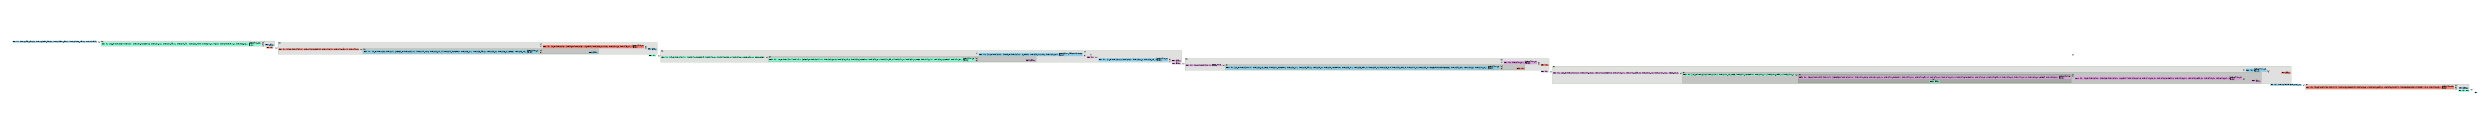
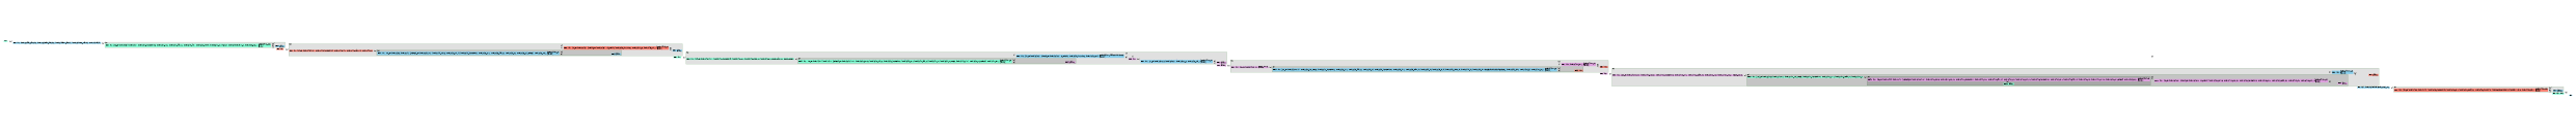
  digraph {
    rankdir=LR
    node [color=red fillcolor=skyblue shape=record style=filled]
    edge [arrowhead=odot color=black constraint=true headport=n style=solid tailport=s weight=10]
    n1 [fillcolor=salmon label="{ FREQ:10 |\<bb\ 35\>:\l|#\ i_193\ =\ PHI\ \<[corr_ref.c\ :\ 97:2]\ i_30(36),\ [corr_ref.c\ :\ 97:12]\ 0(34)\>\l|[corr_ref.c\ :\ 98:28]\ _25\ =\ (long\ unsigned\ int)\ i_193;\l|[corr_ref.c\ :\ 98:28]\ _26\ =\ _25\ *\ 8;\l|[corr_ref.c\ :\ 98:28]\ _27\ =\ symmat_9\ +\ _26;\l|[corr_ref.c\ :\ 98:29]\ _28\ =\ [corr_ref.c\ :\ 98]\ *_27;\l|[/usr/include/x86_64-linux-gnu/bits/stdio2.h\ :\ 104:72]\ __printf_chk\ (1,\ \"%.15f,\",\ _28);\l|[corr_ref.c\ :\ 97:2]\ i_30\ =\ i_193\ +\ 1;\l|[corr_ref.c\ :\ 97:2]\ if\ (i_30\ !=\ 65536)\l\ \ goto\ \<bb\ 36\>;\lelse\l\ \ goto\ \<bb\ 37\>;\l}"]
    n2 [label="{ FREQ:10 |\<bb\ 36\>:\lgoto\ \<bb\ 35\>;\l}"]
    n3 [fillcolor=plum label="{ FREQ:9900 |\<bb\ 28\>:\l|#\ i_205\ =\ PHI\ \<[corr_ref.c\ :\ 70:6]\ i_129(29),\ [corr_ref.c\ :\ 70:16]\ 0(27)\>\l|#\ prephitmp_399\ =\ PHI\ \<[corr_ref.c\ :\ 72:56]\ _128(29),\ 0.0(27)\>\l|[corr_ref.c\ :\ 72:34]\ _116\ =\ i_205\ *\ 256;\l|[corr_ref.c\ :\ 72:36]\ _117\ =\ j1_203\ +\ _116;\l|[corr_ref.c\ :\ 72:39]\ _118\ =\ (long\ unsigned\ int)\ _117;\l|[corr_ref.c\ :\ 72:39]\ _119\ =\ _118\ *\ 8;\l|[corr_ref.c\ :\ 72:39]\ _120\ =\ data_7\ +\ _119;\l|[corr_ref.c\ :\ 72:39]\ _121\ =\ *_120;\l|[corr_ref.c\ :\ 72:51]\ _122\ =\ j1_204\ +\ _116;\l|[corr_ref.c\ :\ 72:54]\ _123\ =\ (long\ unsigned\ int)\ _122;\l|[corr_ref.c\ :\ 72:54]\ _124\ =\ _123\ *\ 8;\l|[corr_ref.c\ :\ 72:54]\ _125\ =\ data_7\ +\ _124;\l|[corr_ref.c\ :\ 72:54]\ _126\ =\ *_125;\l|[corr_ref.c\ :\ 72:41]\ _127\ =\ _121\ *\ _126;\l|[corr_ref.c\ :\ 72:56]\ _128\ =\ _127\ +\ prephitmp_399;\l|[corr_ref.c\ :\ 70:6]\ i_129\ =\ i_205\ +\ 1;\l|[corr_ref.c\ :\ 70:6]\ if\ (i_129\ !=\ 256)\l\ \ goto\ \<bb\ 29\>;\lelse\l\ \ goto\ \<bb\ 30\>;\l}"]
    n4 [color=purple fillcolor=aquamarine label="{ FREQ:9800 |\<bb\ 29\>:\lgoto\ \<bb\ 28\>;\l}"]
    n5 [fillcolor=aquamarine label="{ FREQ:100 |\<bb\ 27\>:\l|#\ j1_204\ =\ PHI\ \<[corr_ref.c\ :\ 66:3]\ j1_136(31),\ [corr_ref.c\ :\ 66:17]\ j1_107(26)\>\l|[corr_ref.c\ :\ 68:17]\ _110\ =\ j1_204\ +\ pretmp_398;\l|[corr_ref.c\ :\ 68:20]\ _111\ =\ (long\ unsigned\ int)\ _110;\l|[corr_ref.c\ :\ 68:20]\ _112\ =\ _111\ *\ 8;\l|[corr_ref.c\ :\ 68:20]\ _113\ =\ symmat_9\ +\ _112;\l|[corr_ref.c\ :\ 68:28]\ *_113\ =\ 0.0;\l}"]
    n6 [color=purple fillcolor=plum label="{ FREQ:100 |\<bb\ 30\>:\l|#\ _406\ =\ PHI\ \<[corr_ref.c\ :\ 72:56]\ _128(28)\>\l|#\ D__lsm.2_404\ =\ PHI\ \<[corr_ref.c\ :\ 72:56]\ _128(28)\>\l|*_113\ =\ D__lsm.2_404;\l|[corr_ref.c\ :\ 75:15]\ _130\ =\ j1_204\ *\ 256;\l|[corr_ref.c\ :\ 75:17]\ _131\ =\ j1_203\ +\ _130;\l|[corr_ref.c\ :\ 75:20]\ _132\ =\ (long\ unsigned\ int)\ _131;\l|[corr_ref.c\ :\ 75:20]\ _133\ =\ _132\ *\ 8;\l|[corr_ref.c\ :\ 75:20]\ _134\ =\ symmat_9\ +\ _133;\l|[corr_ref.c\ :\ 75:39]\ *_134\ =\ _406;\l|[corr_ref.c\ :\ 66:3]\ j1_136\ =\ j1_204\ +\ 1;\l|[corr_ref.c\ :\ 66:3]\ if\ (j1_136\ \<=\ 255)\l\ \ goto\ \<bb\ 31\>;\lelse\l\ \ goto\ \<bb\ 32\>;\l}"]
    n7 [color=purple fillcolor=plum label="{ FREQ:90 |\<bb\ 31\>:\lgoto\ \<bb\ 27\>;\l}"]
    n8 [fillcolor=plum label="{ FREQ:10 |\<bb\ 26\>:\l|#\ j1_203\ =\ PHI\ \<[corr_ref.c\ :\ 62:4]\ j1_107(33),\ 0(25)\>\l|[corr_ref.c\ :\ 64:14]\ _103\ =\ j1_203\ *\ 257;\l|[corr_ref.c\ :\ 64:17]\ _104\ =\ (long\ unsigned\ int)\ _103;\l|[corr_ref.c\ :\ 64:17]\ _105\ =\ _104\ *\ 8;\l|[corr_ref.c\ :\ 64:17]\ _106\ =\ symmat_9\ +\ _105;\l|[corr_ref.c\ :\ 64:25]\ *_106\ =\ 1.0e+0;\l|[corr_ref.c\ :\ 66:17]\ j1_107\ =\ j1_203\ +\ 1;\l|pretmp_398\ =\ j1_203\ *\ 256;\l}"]
    n9 [color=purple label="{ FREQ:10 |\<bb\ 32\>:\l|[corr_ref.c\ :\ 62:4]\ if\ (j1_107\ !=\ 255)\l\ \ goto\ \<bb\ 33\>;\lelse\l\ \ goto\ \<bb\ 34\>;\l}"]
    n10 [color=gray40 fillcolor=salmon label="{ FREQ:10 |\<bb\ 33\>:\lgoto\ \<bb\ 26\>;\l}"]
    n11 [color=gray40 label="{ FREQ:979 |\<bb\ 21\>:\l|#\ j_202\ =\ PHI\ \<[corr_ref.c\ :\ 54:3]\ j_100(20),\ 0(24)\>\l|[corr_ref.c\ :\ 56:26]\ _86\ =\ j_202\ +\ pretmp_367;\l|[corr_ref.c\ :\ 56:26]\ _87\ =\ (long\ unsigned\ int)\ _86;\l|[corr_ref.c\ :\ 56:26]\ _88\ =\ _87\ *\ 8;\l|[corr_ref.c\ :\ 56:26]\ _89\ =\ data_7\ +\ _88;\l|[corr_ref.c\ :\ 56:26]\ _90\ =\ *_89;\l|[corr_ref.c\ :\ 56:25]\ _91\ =\ (long\ unsigned\ int)\ j_202;\l|[corr_ref.c\ :\ 56:25]\ _92\ =\ _91\ *\ 8;\l|[corr_ref.c\ :\ 56:25]\ _93\ =\ mean_11\ +\ _92;\l|[corr_ref.c\ :\ 56:25]\ _94\ =\ *_93;\l|[corr_ref.c\ :\ 56:26]\ _95\ =\ _90\ -\ _94;\l|[corr_ref.c\ :\ 57:42]\ _96\ =\ stddev_13\ +\ _92;\l|[corr_ref.c\ :\ 57:42]\ _97\ =\ *_96;\l|[corr_ref.c\ :\ 57:33]\ _98\ =\ _97\ *\ 1.792822355951642975924187339842319488525390625e+3;\l|[corr_ref.c\ :\ 57:45]\ _99\ =\ _95\ /\ _98;\l|[corr_ref.c\ :\ 57:45]\ *_89\ =\ _99;\l|[corr_ref.c\ :\ 54:3]\ j_100\ =\ j_202\ +\ 1;\l|[corr_ref.c\ :\ 54:3]\ if\ (j_100\ !=\ 256)\l\ \ goto\ \<bb\ 20\>;\lelse\l\ \ goto\ \<bb\ 22\>;\l}"]
    n12 [fillcolor=salmon label="{ FREQ:969 |\<bb\ 20\>:\l}"]
    n13 [fillcolor=plum label="{ FREQ:10 |\<bb\ 24\>:\l|#\ i_201\ =\ PHI\ \<[corr_ref.c\ :\ 52:4]\ i_101(23),\ 0(18)\>\l|pretmp_367\ =\ i_201\ *\ 256;\lgoto\ \<bb\ 21\>;\l}"]
    n14 [color=purple fillcolor=plum label="{ FREQ:10 |\<bb\ 22\>:\l|[corr_ref.c\ :\ 52:4]\ i_101\ =\ i_201\ +\ 1;\l|[corr_ref.c\ :\ 52:4]\ if\ (i_101\ !=\ 256)\l\ \ goto\ \<bb\ 23\>;\lelse\l\ \ goto\ \<bb\ 25\>;\l}"]
    n15 [color=purple fillcolor=salmon label="{ FREQ:10 |\<bb\ 23\>:\l}"]
    n16 [fillcolor=aquamarine label="{ FREQ:10 |\<bb\ 3\>:\l|#\ i_165\ =\ PHI\ \<[corr_ref.c\ :\ 92:5]\ i_23(4),\ [corr_ref.c\ :\ 92:15]\ 0(2)\>\l|[corr_ref.c\ :\ 93:15]\ _15\ =\ (long\ unsigned\ int)\ i_165;\l|[corr_ref.c\ :\ 93:15]\ _16\ =\ _15\ *\ 8;\l|[corr_ref.c\ :\ 93:15]\ _17\ =\ data_7\ +\ _16;\l|[corr_ref.c\ :\ 93:31]\ _19\ =\ rand\ ();\l|[corr_ref.c\ :\ 93:33]\ _20\ =\ (double)\ _19;\l|[corr_ref.c\ :\ 93:33]\ _21\ =\ _20\ /\ 2.147483647e+9;\l|[corr_ref.c\ :\ 93:50]\ [corr_ref.c\ :\ 93]\ *_17\ =\ _21;\l|[corr_ref.c\ :\ 92:5]\ i_23\ =\ i_165\ +\ 1;\l|[corr_ref.c\ :\ 92:5]\ if\ (i_23\ !=\ 65536)\l\ \ goto\ \<bb\ 4\>;\lelse\l\ \ goto\ \<bb\ 5\>;\l}"]
    n17 [label="{ FREQ:10 |\<bb\ 4\>:\lgoto\ \<bb\ 3\>;\l}"]
    n18 [color=purple fillcolor=aquamarine label="{ FREQ:979 |\<bb\ 13\>:\l|#\ i_200\ =\ PHI\ \<[corr_ref.c\ :\ 41:3]\ i_77(14),\ [corr_ref.c\ :\ 41:13]\ 0(12)\>\l|#\ prephitmp_349\ =\ PHI\ \<[corr_ref.c\ :\ 43:66]\ _76(14),\ 0.0(12)\>\l|[corr_ref.c\ :\ 43:50]\ _66\ =\ i_200\ *\ 256;\l|[corr_ref.c\ :\ 43:52]\ _67\ =\ j_199\ +\ _66;\l|[corr_ref.c\ :\ 43:54]\ _68\ =\ (long\ unsigned\ int)\ _67;\l|[corr_ref.c\ :\ 43:54]\ _69\ =\ _68\ *\ 8;\l|[corr_ref.c\ :\ 43:54]\ _70\ =\ data_7\ +\ _69;\l|[corr_ref.c\ :\ 43:54]\ _71\ =\ *_70;\l|[corr_ref.c\ :\ 43:56]\ _74\ =\ _71\ -\ pretmp_352;\l|[corr_ref.c\ :\ 43:41]\ _75\ =\ _74\ *\ _74;\l|[corr_ref.c\ :\ 43:66]\ _76\ =\ _75\ +\ prephitmp_349;\l|[corr_ref.c\ :\ 41:3]\ i_77\ =\ i_200\ +\ 1;\l|[corr_ref.c\ :\ 41:3]\ if\ (i_77\ !=\ 256)\l\ \ goto\ \<bb\ 14\>;\lelse\l\ \ goto\ \<bb\ 15\>;\l}"]
    n19 [fillcolor=plum label="{ FREQ:969 |\<bb\ 14\>:\lgoto\ \<bb\ 13\>;\l}"]
    n20 [color=purple fillcolor=aquamarine label="{ FREQ:10 |\<bb\ 12\>:\l|#\ j_199\ =\ PHI\ \<[corr_ref.c\ :\ 37:4]\ j_82(19),\ 0(11)\>\l|[corr_ref.c\ :\ 39:14]\ _61\ =\ (long\ unsigned\ int)\ j_199;\l|[corr_ref.c\ :\ 39:14]\ _62\ =\ _61\ *\ 8;\l|[corr_ref.c\ :\ 39:14]\ _63\ =\ stddev_13\ +\ _62;\l|[corr_ref.c\ :\ 39:22]\ *_63\ =\ 0.0;\l|pretmp_351\ =\ mean_11\ +\ _62;\l|pretmp_352\ =\ *pretmp_351;\l}"]
    n21 [color=purple label="{ FREQ:10 |\<bb\ 15\>:\l|#\ _407\ =\ PHI\ \<[corr_ref.c\ :\ 43:66]\ _76(13)\>\l|#\ D__lsm.3_403\ =\ PHI\ \<[corr_ref.c\ :\ 43:66]\ _76(13)\>\l|*_63\ =\ D__lsm.3_403;\l|[corr_ref.c\ :\ 46:23]\ _79\ =\ _407\ /\ 3.214212e+6;\l|[corr_ref.c\ :\ 47:15]\ _80\ =\ sqrt\ (_79);\l|[corr_ref.c\ :\ 48:50]\ if\ (_80\ \<=\ 4.999999888241291046142578125e-3)\l\ \ goto\ \<bb\ 16\>;\lelse\l\ \ goto\ \<bb\ 17\>;\l}"]
    n22 [color=gray40 fillcolor=plum label="{ FREQ:5 |\<bb\ 16\>:\l}"]
    n23 [color=darkgreen label="{ FREQ:10 |\<bb\ 17\>:\l|#\ _81\ =\ PHI\ \<[corr_ref.c\ :\ 48:50]\ 1.0e+0(16),\ [corr_ref.c\ :\ 48:50]\ _80(15)\>\l|[corr_ref.c\ :\ 48:50]\ *_63\ =\ _81;\l|[corr_ref.c\ :\ 37:4]\ j_82\ =\ j_199\ +\ 1;\l|[corr_ref.c\ :\ 37:4]\ if\ (j_82\ !=\ 256)\l\ \ goto\ \<bb\ 19\>;\lelse\l\ \ goto\ \<bb\ 18\>;\l}"]
    n24 [color=darkgreen fillcolor=plum label="{ FREQ:10 |\<bb\ 19\>:\lgoto\ \<bb\ 12\>;\l}"]
    n25 [label="{ FREQ:979 |\<bb\ 7\>:\l|#\ i_198\ =\ PHI\ \<[corr_ref.c\ :\ 28:6]\ i_56(8),\ [corr_ref.c\ :\ 28:16]\ 0(6)\>\l|#\ prephitmp_334\ =\ PHI\ \<[corr_ref.c\ :\ 30:26]\ _55(8),\ 0.0(6)\>\l|[corr_ref.c\ :\ 30:21]\ _49\ =\ i_198\ *\ 256;\l|[corr_ref.c\ :\ 30:23]\ _50\ =\ j_197\ +\ _49;\l|[corr_ref.c\ :\ 30:25]\ _51\ =\ (long\ unsigned\ int)\ _50;\l|[corr_ref.c\ :\ 30:25]\ _52\ =\ _51\ *\ 8;\l|[corr_ref.c\ :\ 30:25]\ _53\ =\ data_7\ +\ _52;\l|[corr_ref.c\ :\ 30:25]\ _54\ =\ *_53;\l|[corr_ref.c\ :\ 30:26]\ _55\ =\ _54\ +\ prephitmp_334;\l|[corr_ref.c\ :\ 28:6]\ i_56\ =\ i_198\ +\ 1;\l|[corr_ref.c\ :\ 28:6]\ if\ (i_56\ !=\ 256)\l\ \ goto\ \<bb\ 8\>;\lelse\l\ \ goto\ \<bb\ 9\>;\l}"]
    n26 [color=purple label="{ FREQ:969 |\<bb\ 8\>:\lgoto\ \<bb\ 7\>;\l}"]
    n27 [color=gray40 fillcolor=salmon label="{ FREQ:10 |\<bb\ 6\>:\l|#\ j_197\ =\ PHI\ \<[corr_ref.c\ :\ 24:4]\ j_59(10),\ 0(5)\>\l|[corr_ref.c\ :\ 26:11]\ _44\ =\ (long\ unsigned\ int)\ j_197;\l|[corr_ref.c\ :\ 26:11]\ _45\ =\ _44\ *\ 8;\l|[corr_ref.c\ :\ 26:11]\ _46\ =\ mean_11\ +\ _45;\l|[corr_ref.c\ :\ 26:19]\ *_46\ =\ 0.0;\l}"]
    n28 [color=purple fillcolor=salmon label="{ FREQ:10 |\<bb\ 9\>:\l|#\ _408\ =\ PHI\ \<[corr_ref.c\ :\ 30:26]\ _55(7)\>\l|#\ D__lsm.4_405\ =\ PHI\ \<[corr_ref.c\ :\ 30:26]\ _55(7)\>\l|*_46\ =\ D__lsm.4_405;\l|[corr_ref.c\ :\ 33:28]\ _58\ =\ _408\ /\ 3.214212e+6;\l|[corr_ref.c\ :\ 33:28]\ *_46\ =\ _58;\l|[corr_ref.c\ :\ 24:4]\ j_59\ =\ j_197\ +\ 1;\l|[corr_ref.c\ :\ 24:4]\ if\ (j_59\ !=\ 256)\l\ \ goto\ \<bb\ 10\>;\lelse\l\ \ goto\ \<bb\ 11\>;\l}"]
    n29 [color=darkgreen label="{ FREQ:10 |\<bb\ 10\>:\lgoto\ \<bb\ 6\>;\l}"]
    n30 [fillcolor=aquamarine label="{ FREQ:0 |\<bb\ 37\>:\l|return\ 0;\l}"]
    n31 [label="{ FREQ:0 |\<bb\ 34\>:\l|[corr_ref.c\ :\ 79:32]\ MEM[(double\ *)symmat_9\ +\ 524280B]\ =\ 1.0e+0;\l}"]
    n32 [color=darkgreen fillcolor=plum label="{ FREQ:0 |\<bb\ 25\>:\l}"]
    n33 [color=darkgreen fillcolor=plum label="{ FREQ:0 |\<bb\ 18\>:\lgoto\ \<bb\ 24\>;\l}"]
    n34 [color=gray40 fillcolor=aquamarine label="{ FREQ:0 |\<bb\ 11\>:\l}"]
    n35 [color=purple fillcolor=salmon label="{ FREQ:0 |\<bb\ 5\>:\l}"]
+   n36 [fillcolor=aquamarine label=ENTRY shape=Mdiamond]
    n37 [label=EXIT shape=Mdiamond]
    n38 [color=gray40 label="{ FREQ:0 |\<bb\ 2\>:\l|[corr_ref.c\ :\ 86:51]\ data_7\ =\ malloc\ (524288);\l|[corr_ref.c\ :\ 87:53]\ symmat_9\ =\ malloc\ (524288);\l|[corr_ref.c\ :\ 88:49]\ mean_11\ =\ malloc\ (2048);\l|[corr_ref.c\ :\ 89:51]\ stddev_13\ =\ malloc\ (2048);\l|[corr_ref.c\ :\ 91:13]\ srand\ (5497);\l}"]
    subgraph sub_1 {
      color=black
      label=main
      n30
      n31
      n32
      n33
      n34
      n35
+     n36
      n37
      n38
      subgraph cluster_2 {
        color=darkgreen
        fillcolor=grey88
        label="loop 2"
        labeljust=l
        penwidth=2
        style=filled
        n1
        n2
      }
      subgraph cluster_3 {
        color=darkgreen
        fillcolor=grey88
        label="loop 3"
        labeljust=l
        penwidth=2
        style=filled
        n8
        n9
        n10
        subgraph cluster_4 {
          color=darkgreen
          fillcolor=grey77
          label="loop 4"
          labeljust=l
          penwidth=2
          style=filled
          n5
          n6
          n7
          subgraph cluster_5 {
            color=darkgreen
            fillcolor=grey66
            label="loop 5"
            labeljust=l
            penwidth=2
            style=filled
            n3
            n4
          }
        }
      }
      subgraph cluster_6 {
        color=darkgreen
        fillcolor=grey88
        label="loop 6"
        labeljust=l
        penwidth=2
        style=filled
        n13
        n14
        n15
        subgraph cluster_7 {
          color=darkgreen
          fillcolor=grey77
          label="loop 7"
          labeljust=l
          penwidth=2
          style=filled
          n11
          n12
        }
      }
      subgraph cluster_8 {
        color=darkgreen
        fillcolor=grey88
        label="loop 1"
        labeljust=l
        penwidth=2
        style=filled
        n16
        n17
      }
      subgraph cluster_9 {
        color=darkgreen
        fillcolor=grey88
        label="loop 8"
        labeljust=l
        penwidth=2
        style=filled
        n20
        n21
        n22
        n23
        n24
        subgraph cluster_10 {
          color=darkgreen
          fillcolor=grey77
          label="loop 9"
          labeljust=l
          penwidth=2
          style=filled
          n18
          n19
        }
      }
      subgraph cluster_11 {
        color=darkgreen
        fillcolor=grey88
        label="loop 10"
        labeljust=l
        penwidth=2
        style=filled
        n27
        n28
        n29
        subgraph cluster_12 {
          color=darkgreen
          fillcolor=grey77
          label="loop 11"
          labeljust=l
          penwidth=2
          style=filled
          n25
          n26
        }
      }
    }
    n1 -> n2 [arrowhead=dot label="[99%]"]
    n1 -> n30 [arrowhead=dot label="[1%]" style=dotted]
    n2 -> n1 [arrowhead=dot color=blue constraint=false label="[100%]" style=dotted]
    n3 -> n6 [label="[1%]"]
    n4 -> n3 [arrowhead=dot color=blue constraint=false label="[100%]" style=dotted]
    n5 -> n3 [color=blue label="[100%]" weight=100]
    n6 -> n7 [arrowhead=dot label="[90%]" style=dotted]
    n6 -> n9 [label="[9%]" style=dotted]
    n7 -> n5 [arrowhead=dot color=blue constraint=false label="[100%]" style=dotted]
    n8 -> n5 [color=blue label="[100%]" style=dotted weight=100]
    n9 -> n10 [label="[99%]"]
    n9 -> n31 [label="[1%]"]
    n10 -> n8 [arrowhead=dot color=blue constraint=false label="[100%]" style=dotted]
    n11 -> n12 [label="[98%]"]
    n11 -> n14 [label="[1%]"]
    n12 -> n11 [arrowhead=dot color=blue constraint=false label="[100%]" style=dotted]
    n13 -> n11 [color=blue label="[100%]" style=dotted weight=100]
    n14 -> n15 [arrowhead=dot label="[99%]"]
    n14 -> n32 [arrowhead=dot label="[1%]" style=dotted]
    n15 -> n13 [color=blue constraint=false label="[100%]"]
    n16 -> n17 [label="[99%]" style=dotted]
    n16 -> n35 [arrowhead=dot label="[1%]" style=dotted]
    n17 -> n16 [color=blue constraint=false label="[100%]"]
    n18 -> n19 [arrowhead=dot label="[98%]"]
    n18 -> n21 [arrowhead=dot label="[1%]"]
    n19 -> n18 [arrowhead=dot color=blue constraint=false label="[100%]" style=dotted]
    n20 -> n18 [arrowhead=dot color=blue label="[100%]" weight=100]
    n21 -> n22 [label="[50%]" style=dotted]
    n21 -> n23 [arrowhead=dot label="[50%]" style=dotted]
    n22 -> n23 [arrowhead=dot color=blue label="[100%]" weight=100]
    n23 -> n24 [label="[99%]" style=dotted]
    n23 -> n33 [label="[1%]"]
    n24 -> n20 [arrowhead=dot color=blue constraint=false label="[100%]"]
    n25 -> n26 [arrowhead=dot label="[98%]" style=dotted]
    n25 -> n28 [label="[1%]"]
    n26 -> n25 [arrowhead=dot color=blue constraint=false label="[100%]"]
    n27 -> n25 [arrowhead=dot color=blue label="[100%]" weight=100]
    n28 -> n29 [label="[99%]"]
    n28 -> n34 [label="[1%]" style=dotted]
    n29 -> n27 [color=blue constraint=false label="[100%]" style=dotted]
    n30 -> n37 [label="[100%]"]
    n31 -> n1 [color=blue label="[100%]" weight=100]
    n32 -> n8 [color=blue label="[100%]" weight=100]
    n33 -> n13 [arrowhead=dot color=blue label="[100%]" weight=100]
    n34 -> n20 [color=blue label="[100%]" weight=100]
    n35 -> n27 [arrowhead=dot color=blue label="[100%]" style=dotted weight=100]
+   n36 -> n37 [style=invis arrowhead="" color="" weight=""]
+   n36 -> n38 [color=blue label="[100%]" style=dotted weight=100]
    n38 -> n16 [color=blue label="[100%]" weight=100]
  }
